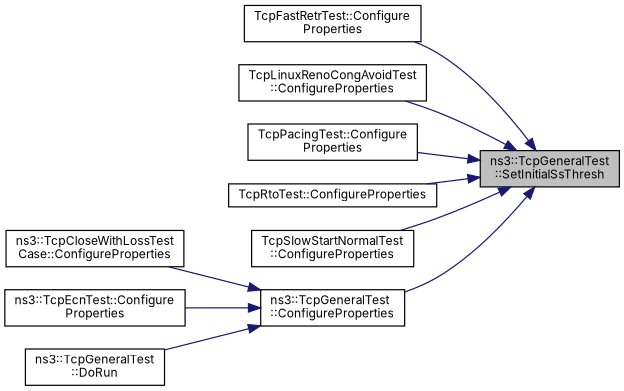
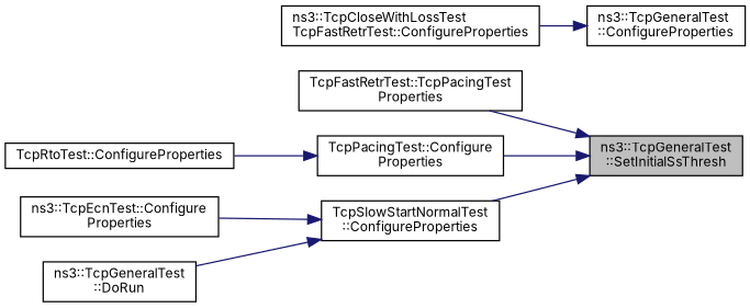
  digraph {
    fontname=Inter
    rankdir=RL
    node [color=black fillcolor=white fontname=Inter fontsize=10 shape=record style=filled]
    edge [color=midnightblue dir=back fontname=Inter fontsize=10 labelfontname=Helvetica labelfontsize=10 style=solid]
    n1 [fillcolor=grey75 fontcolor=black height=0.2 label="ns3::TcpGeneralTest\l::SetInitialSsThresh" width=0.4]
-   n2 [height=0.2 label="TcpFastRetrTest::Configure\lProperties" width=0.4]
-   n3 [height=0.2 label="TcpLinuxRenoCongAvoidTest\l::ConfigureProperties" width=0.4]
+   n2 [height=0.2 label="TcpFastRetrTest::TcpPacingTest\lProperties" width=0.4]
    n4 [height=0.2 label="TcpPacingTest::Configure\lProperties" width=0.4]
    n5 [height=0.2 label="TcpRtoTest::ConfigureProperties" width=0.4]
    n6 [height=0.2 label="TcpSlowStartNormalTest\l::ConfigureProperties" width=0.4]
    n7 [height=0.2 label="ns3::TcpGeneralTest\l::ConfigureProperties" width=0.4]
-   n8 [height=0.2 label="ns3::TcpCloseWithLossTest\lCase::ConfigureProperties" width=0.4]
+   n8 [height=0.2 label="ns3::TcpCloseWithLossTest\lTcpFastRetrTest::ConfigureProperties" width=0.4]
    n9 [height=0.2 label="ns3::TcpEcnTest::Configure\lProperties" width=0.4]
    n10 [height=0.2 label="ns3::TcpGeneralTest\l::DoRun" width=0.4]
    n1 -> n2
-   n1 -> n3
    n1 -> n4
-   n1 -> n5
+   n4 -> n5
    n1 -> n6
-   n1 -> n7
    n7 -> n8
-   n7 -> n9
-   n7 -> n10
+   n6 -> n9
+   n6 -> n10
  }
